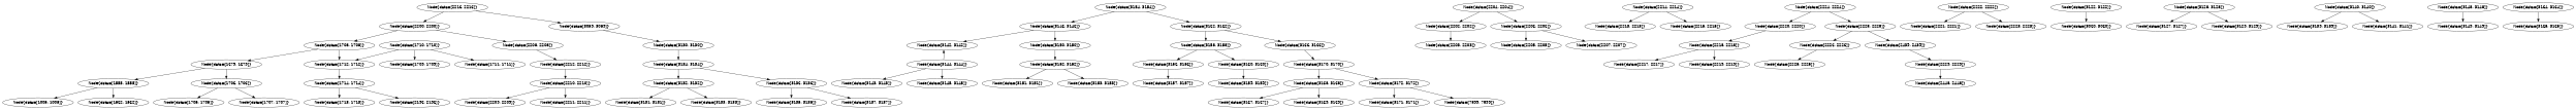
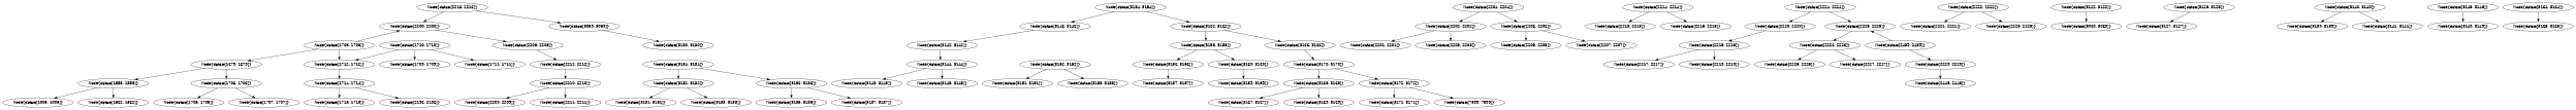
  digraph {
    fontname="DejaVu Sans"
    node [fontname="DejaVu Sans"]
    edge [fontname="DejaVu Sans"]
    n1 [label="Node{data=[2216, 2216]}"]
    n2 [label="Node{data=[2200, 2200]}"]
    n3 [label="Node{data=[3059, 3059]}"]
    n4 [label="Node{data=[3154, 3154]}"]
    n5 [label="Node{data=[3146, 3146]}"]
    n6 [label="Node{data=[3162, 3162]}"]
    n7 [label="Node{data=[1708, 1708]}"]
    n8 [label="Node{data=[2208, 2208]}"]
    n9 [label="Node{data=[3130, 3130]}"]
    n10 [label="Node{data=[1679, 1679]}"]
    n11 [label="Node{data=[1712, 1712]}"]
    n12 [label="Node{data=[2212, 2212]}"]
    n13 [label="Node{data=[1555, 1555]}"]
    n14 [label="Node{data=[1706, 1706]}"]
    n15 [label="Node{data=[1714, 1714]}"]
    n16 [label="Node{data=[1005, 1005]}"]
    n17 [label="Node{data=[1562, 1562]}"]
    n18 [label="Node{data=[1705, 1705]}"]
    n19 [label="Node{data=[1707, 1707]}"]
    n20 [label="Node{data=[1710, 1710]}"]
    n21 [label="Node{data=[1709, 1709]}"]
    n22 [label="Node{data=[1711, 1711]}"]
    n23 [label="Node{data=[1713, 1713]}"]
    n24 [label="Node{data=[2196, 2196]}"]
    n25 [label="Node{data=[2204, 2204]}"]
    n26 [label="Node{data=[2202, 2202]}"]
    n27 [label="Node{data=[2206, 2206]}"]
    n28 [label="Node{data=[2210, 2210]}"]
+   n29 [label="Node{data=[2201, 2201]}"]
    n30 [label="Node{data=[2203, 2203]}"]
    n31 [label="Node{data=[2205, 2205]}"]
    n32 [label="Node{data=[2207, 2207]}"]
    n33 [label="Node{data=[2209, 2209]}"]
    n34 [label="Node{data=[2211, 2211]}"]
    n35 [label="Node{data=[2214, 2214]}"]
    n36 [label="Node{data=[2213, 2213]}"]
    n37 [label="Node{data=[2215, 2215]}"]
    n38 [label="Node{data=[2224, 2224]}"]
    n39 [label="Node{data=[2220, 2220]}"]
    n40 [label="Node{data=[2228, 2228]}"]
    n41 [label="Node{data=[3134, 3134]}"]
    n42 [label="Node{data=[2218, 2218]}"]
    n43 [label="Node{data=[2226, 2226]}"]
    n44 [label="Node{data=[2439, 2439]}"]
    n45 [label="Node{data=[2217, 2217]}"]
    n46 [label="Node{data=[2219, 2219]}"]
    n47 [label="Node{data=[2222, 2222]}"]
    n48 [label="Node{data=[2221, 2221]}"]
    n49 [label="Node{data=[2223, 2223]}"]
    n50 [label="Node{data=[2225, 2225]}"]
+   n51 [label="Node{data=[2227, 2227]}"]
    n52 [label="Node{data=[2229, 2229]}"]
    n53 [label="Node{data=[2448, 2448]}"]
    n54 [label="Node{data=[3132, 3132]}"]
    n55 [label="Node{data=[3136, 3136]}"]
    n56 [label="Node{data=[3122, 3122]}"]
    n57 [label="Node{data=[3060, 3060]}"]
    n58 [label="Node{data=[3128, 3128]}"]
    n59 [label="Node{data=[3127, 3127]}"]
-   n60 [label="Node{data=[3129, 3129]}"]
    n61 [label="Node{data=[3131, 3131]}"]
    n62 [label="Node{data=[3133, 3133]}"]
    n63 [label="Node{data=[3135, 3135]}"]
    n64 [label="Node{data=[3137, 3137]}"]
    n65 [label="Node{data=[3142, 3142]}"]
-   n66 [label="Node{data=[3150, 3150]}"]
    n67 [label="Node{data=[3158, 3158]}"]
    n68 [label="Node{data=[3166, 3166]}"]
    n69 [label="Node{data=[3144, 3144]}"]
    n70 [label="Node{data=[3152, 3152]}"]
    n71 [label="Node{data=[3140, 3140]}"]
    n72 [label="Node{data=[3139, 3139]}"]
    n73 [label="Node{data=[3141, 3141]}"]
    n74 [label="Node{data=[3143, 3143]}"]
    n75 [label="Node{data=[3145, 3145]}"]
    n76 [label="Node{data=[3148, 3148]}"]
    n77 [label="Node{data=[3149, 3149]}"]
    n78 [label="Node{data=[3151, 3151]}"]
    n79 [label="Node{data=[3153, 3153]}"]
    n80 [label="Node{data=[3156, 3156]}"]
    n81 [label="Node{data=[3160, 3160]}"]
    n82 [label="Node{data=[3170, 3170]}"]
    n83 [label="Node{data=[3157, 3157]}"]
    n84 [label="Node{data=[3159, 3159]}"]
    n85 [label="Node{data=[3164, 3164]}"]
    n86 [label="Node{data=[3165, 3165]}"]
    n87 [label="Node{data=[3168, 3168]}"]
    n88 [label="Node{data=[3172, 3172]}"]
    n89 [label="Node{data=[3167, 3167]}"]
    n90 [label="Node{data=[3169, 3169]}"]
    n91 [label="Node{data=[3171, 3171]}"]
    n92 [label="Node{data=[7899, 7899]}"]
    n1 -> n2
    n1 -> n3
-   n2 -> n7
+   n7 -> n2
    n2 -> n8
    n3 -> n9
    n4 -> n5
    n4 -> n6
    n5 -> n65
-   n5 -> n66
    n6 -> n67
    n6 -> n68
    n7 -> n10
    n7 -> n11
    n8 -> n12
-   n9 -> n41
    n10 -> n13
    n10 -> n14
    n11 -> n15
    n12 -> n28
    n13 -> n16
    n13 -> n17
    n14 -> n18
    n14 -> n19
    n15 -> n23
    n15 -> n24
    n20 -> n11
    n20 -> n21
    n20 -> n22
    n25 -> n26
    n25 -> n27
+   n26 -> n29
    n26 -> n30
    n27 -> n31
    n27 -> n32
    n28 -> n33
    n28 -> n34
    n35 -> n36
    n35 -> n37
    n38 -> n39
    n38 -> n40
    n39 -> n42
    n40 -> n43
-   n40 -> n44
+   n44 -> n40
    n41 -> n54
    n41 -> n55
    n42 -> n45
    n42 -> n46
    n43 -> n50
+   n43 -> n51
    n44 -> n52
    n47 -> n48
    n47 -> n49
    n52 -> n53
    n54 -> n61
    n54 -> n62
    n55 -> n63
    n55 -> n64
    n56 -> n57
    n58 -> n59
-   n58 -> n60
-   n69 -> n65
-   n66 -> n70
+   n65 -> n69
    n67 -> n80
    n67 -> n81
    n68 -> n82
    n69 -> n74
    n69 -> n75
    n70 -> n78
    n70 -> n79
    n71 -> n72
    n71 -> n73
    n76 -> n77
    n80 -> n83
    n81 -> n84
    n82 -> n87
    n82 -> n88
    n85 -> n86
    n87 -> n89
    n87 -> n90
    n88 -> n91
    n88 -> n92
  }
